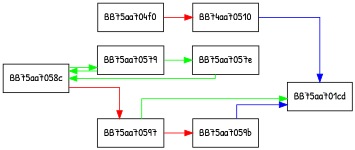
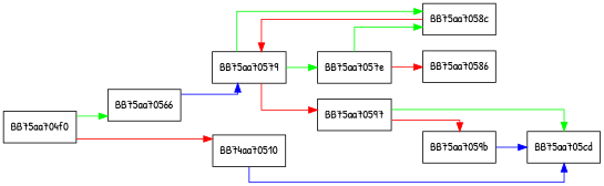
  digraph {
    fontname="Patrick Hand"
    rankdir=LR
    splines=ortho
    node [fontname="Patrick Hand" shape=box]
    edge [color=green fontname="Patrick Hand"]
    BB75aa704f0
+   BB75aa70566
    n3 [label=BB74aa70510]
    BB75aa70579
-   BB75aa705cd [label=BB75aa701cd]
+   BB75aa705cd
    BB75aa7058c
    BB75aa7057e
    BB75aa70597
+   BB75aa70586
    BB75aa7059b
+   BB75aa704f0 -> BB75aa70566
    BB75aa704f0 -> n3 [color=red]
+   BB75aa70566 -> BB75aa70579 [color=blue]
    n3 -> BB75aa705cd [color=blue]
    BB75aa70579 -> BB75aa7058c
    BB75aa70579 -> BB75aa7057e
-   BB75aa7058c -> BB75aa70579
-   BB75aa7058c -> BB75aa70597 [color=red]
+   BB75aa7058c -> BB75aa70579 [color=red]
+   BB75aa70579 -> BB75aa70597 [color=red]
    BB75aa7057e -> BB75aa7058c
+   BB75aa7057e -> BB75aa70586 [color=red]
    BB75aa70597 -> BB75aa705cd
    BB75aa70597 -> BB75aa7059b [color=red]
    BB75aa7059b -> BB75aa705cd [color=blue]
  }
